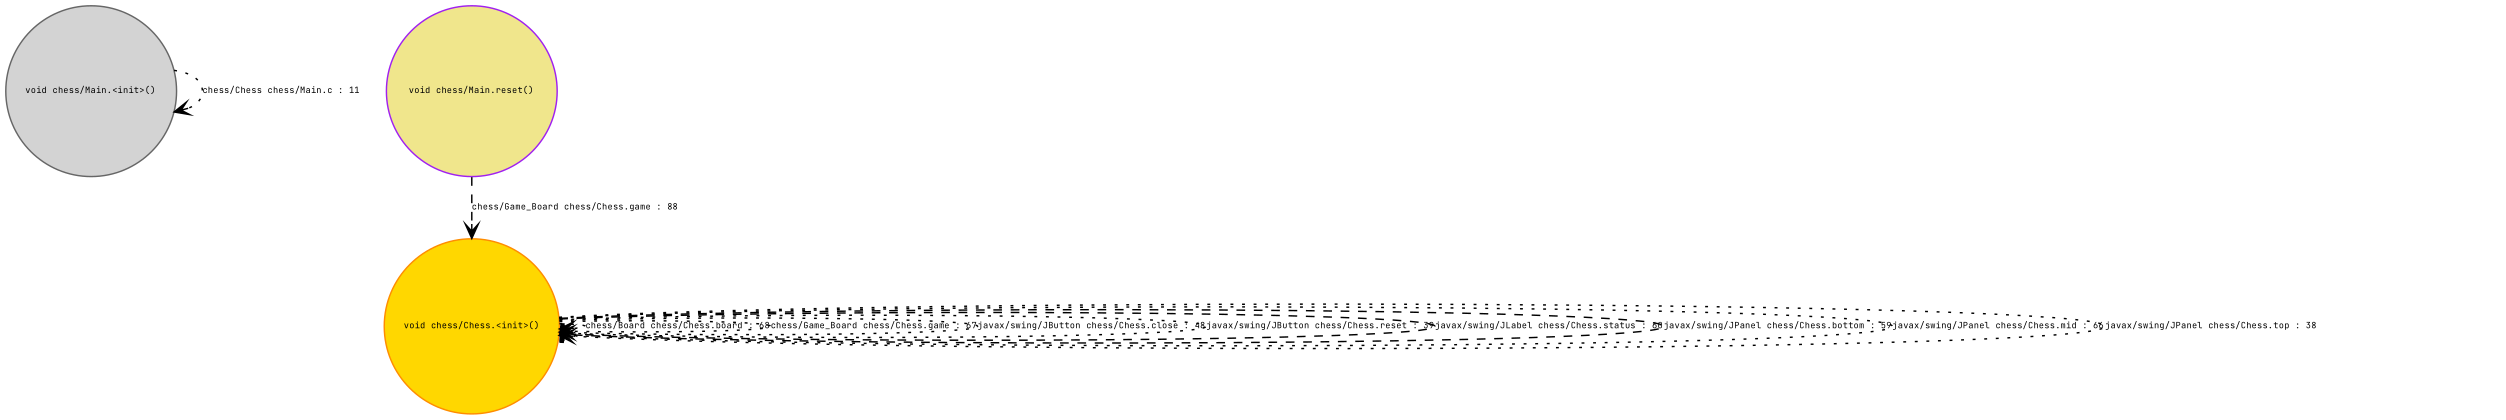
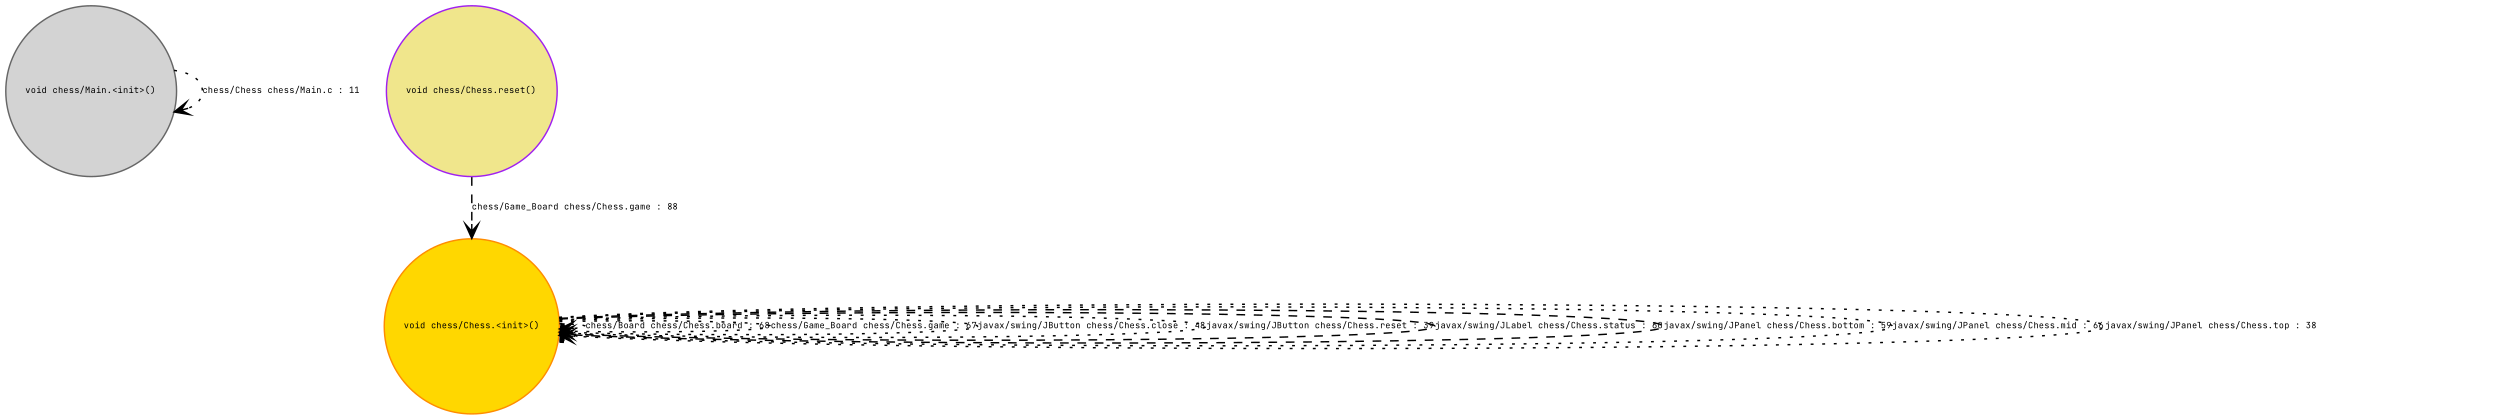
  digraph {
    concentrate=true
    fontname="JetBrains Mono"
    fontsize=6
    node [fontcolor=black fontname="JetBrains Mono" fontsize=6 shape=circle style=filled]
    edge [arrowhead=vee color=black fontcolor=black fontname="JetBrains Mono" fontsize=6 style=dotted]
    "void chess/Main.<init>()" [color=gray40 fillcolor=lightgrey]
    "void chess/Chess.<init>()" [color=darkorange fillcolor=gold]
-   "void chess/Chess.reset()" [color=purple fillcolor=khaki label="void chess/Main.reset()"]
+   "void chess/Chess.reset()" [color=purple fillcolor=khaki]
    "void chess/Main.<init>()" -> "void chess/Main.<init>()" [label="chess/Chess chess/Main.c : 11"]
    "void chess/Chess.<init>()" -> "void chess/Chess.<init>()" [label="chess/Board chess/Chess.board : 68"]
    "void chess/Chess.<init>()" -> "void chess/Chess.<init>()" [arrowhead=tee label="chess/Game_Board chess/Chess.game : 67"]
    "void chess/Chess.<init>()" -> "void chess/Chess.<init>()" [label="javax/swing/JButton chess/Chess.close : 48"]
    "void chess/Chess.<init>()" -> "void chess/Chess.<init>()" [arrowhead=tee label="javax/swing/JButton chess/Chess.reset : 39"]
    "void chess/Chess.<init>()" -> "void chess/Chess.<init>()" [arrowhead=tee label="javax/swing/JLabel chess/Chess.status : 60" style=dashed]
    "void chess/Chess.<init>()" -> "void chess/Chess.<init>()" [arrowhead=tee label="javax/swing/JPanel chess/Chess.bottom : 59" style=dashed]
    "void chess/Chess.<init>()" -> "void chess/Chess.<init>()" [arrowhead=tee label="javax/swing/JPanel chess/Chess.mid : 66"]
    "void chess/Chess.<init>()" -> "void chess/Chess.<init>()" [label="javax/swing/JPanel chess/Chess.top : 38"]
    "void chess/Chess.reset()" -> "void chess/Chess.<init>()" [label="chess/Game_Board chess/Chess.game : 88" style=dashed]
  }
